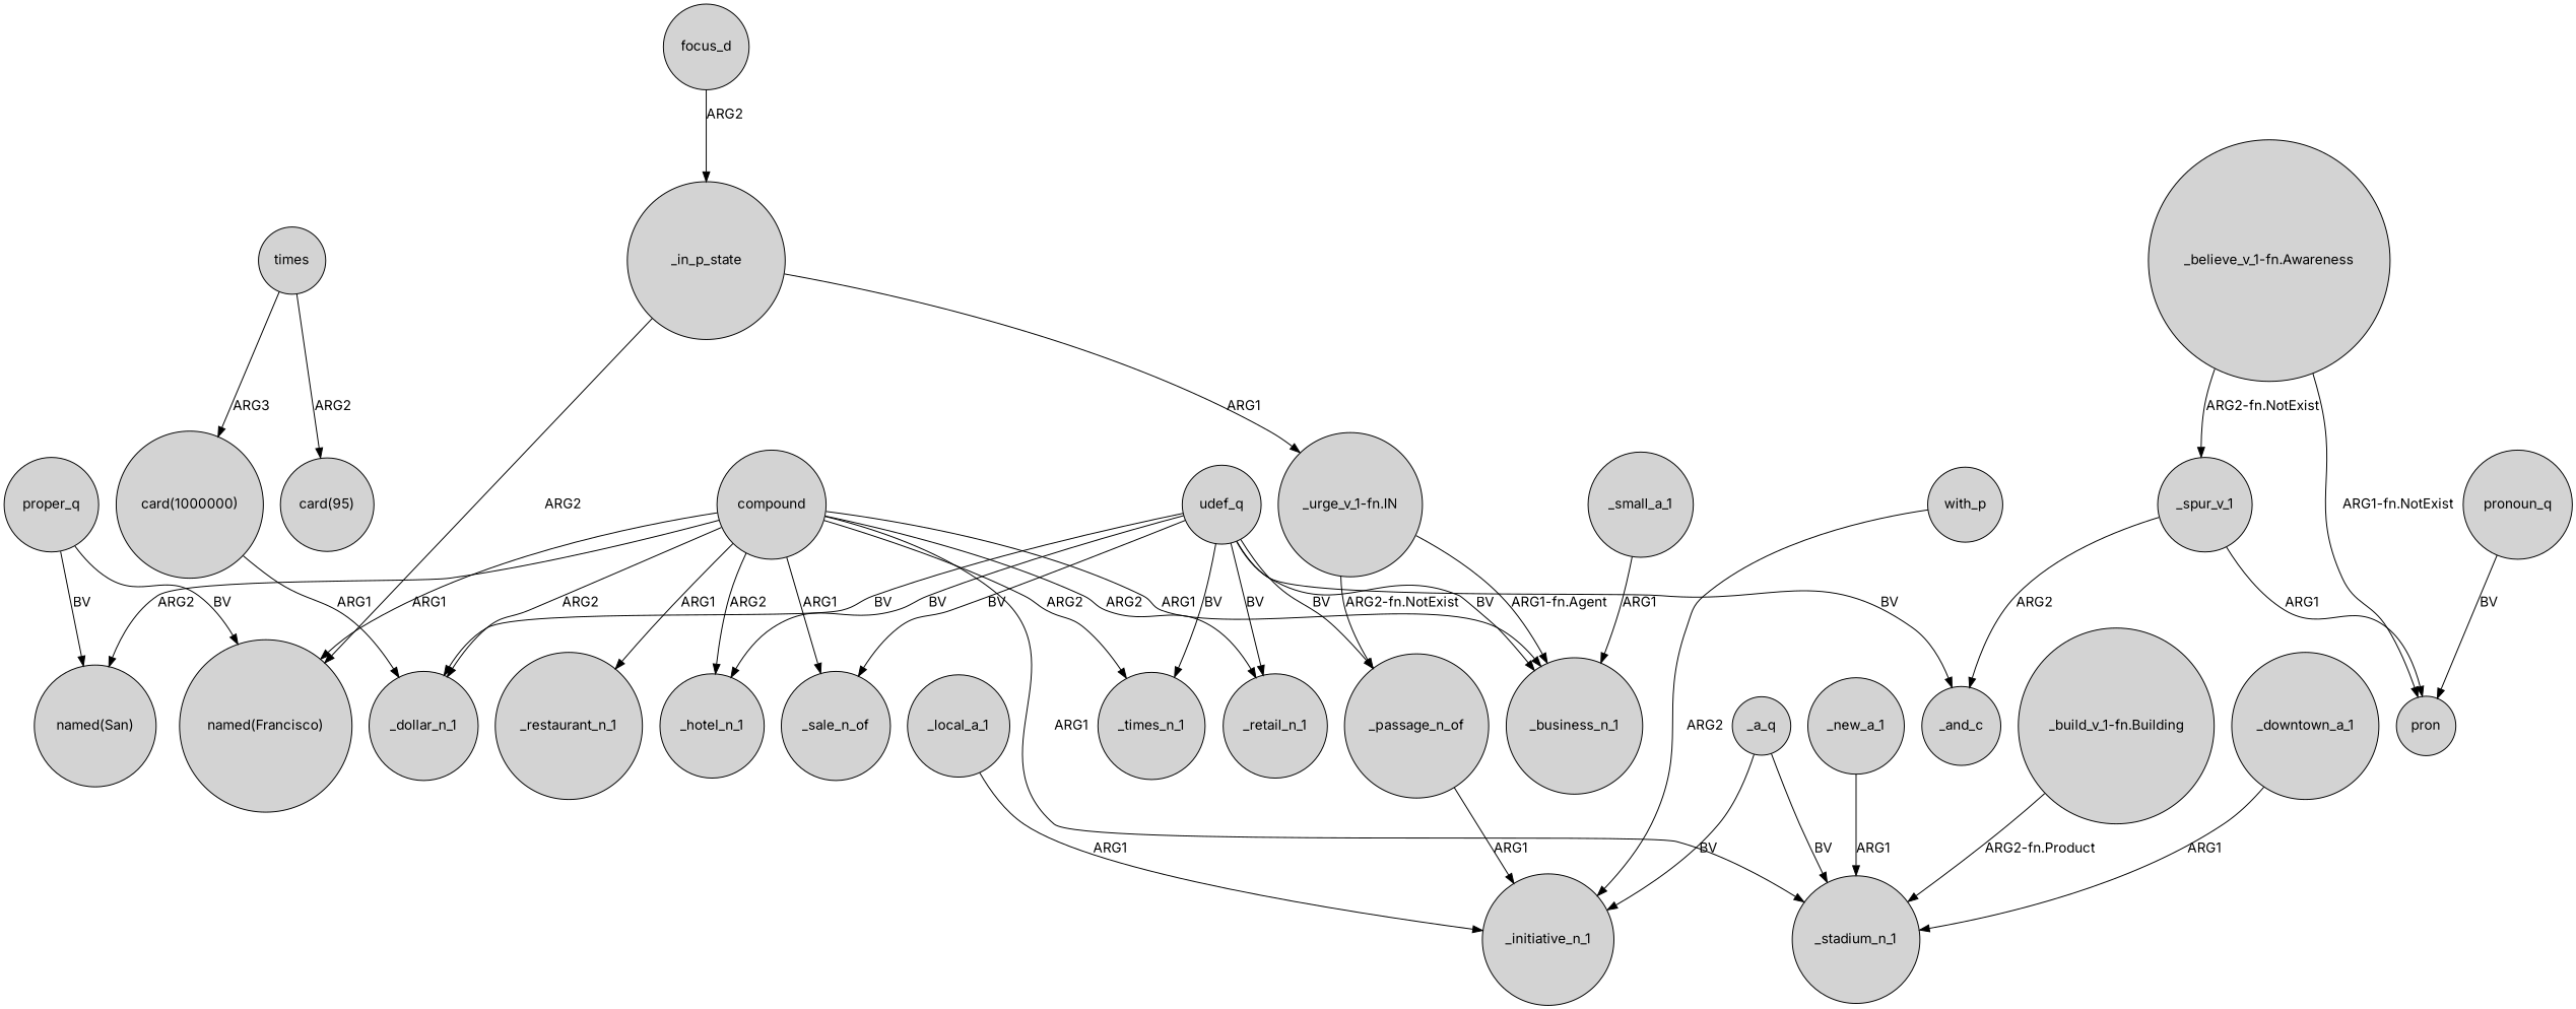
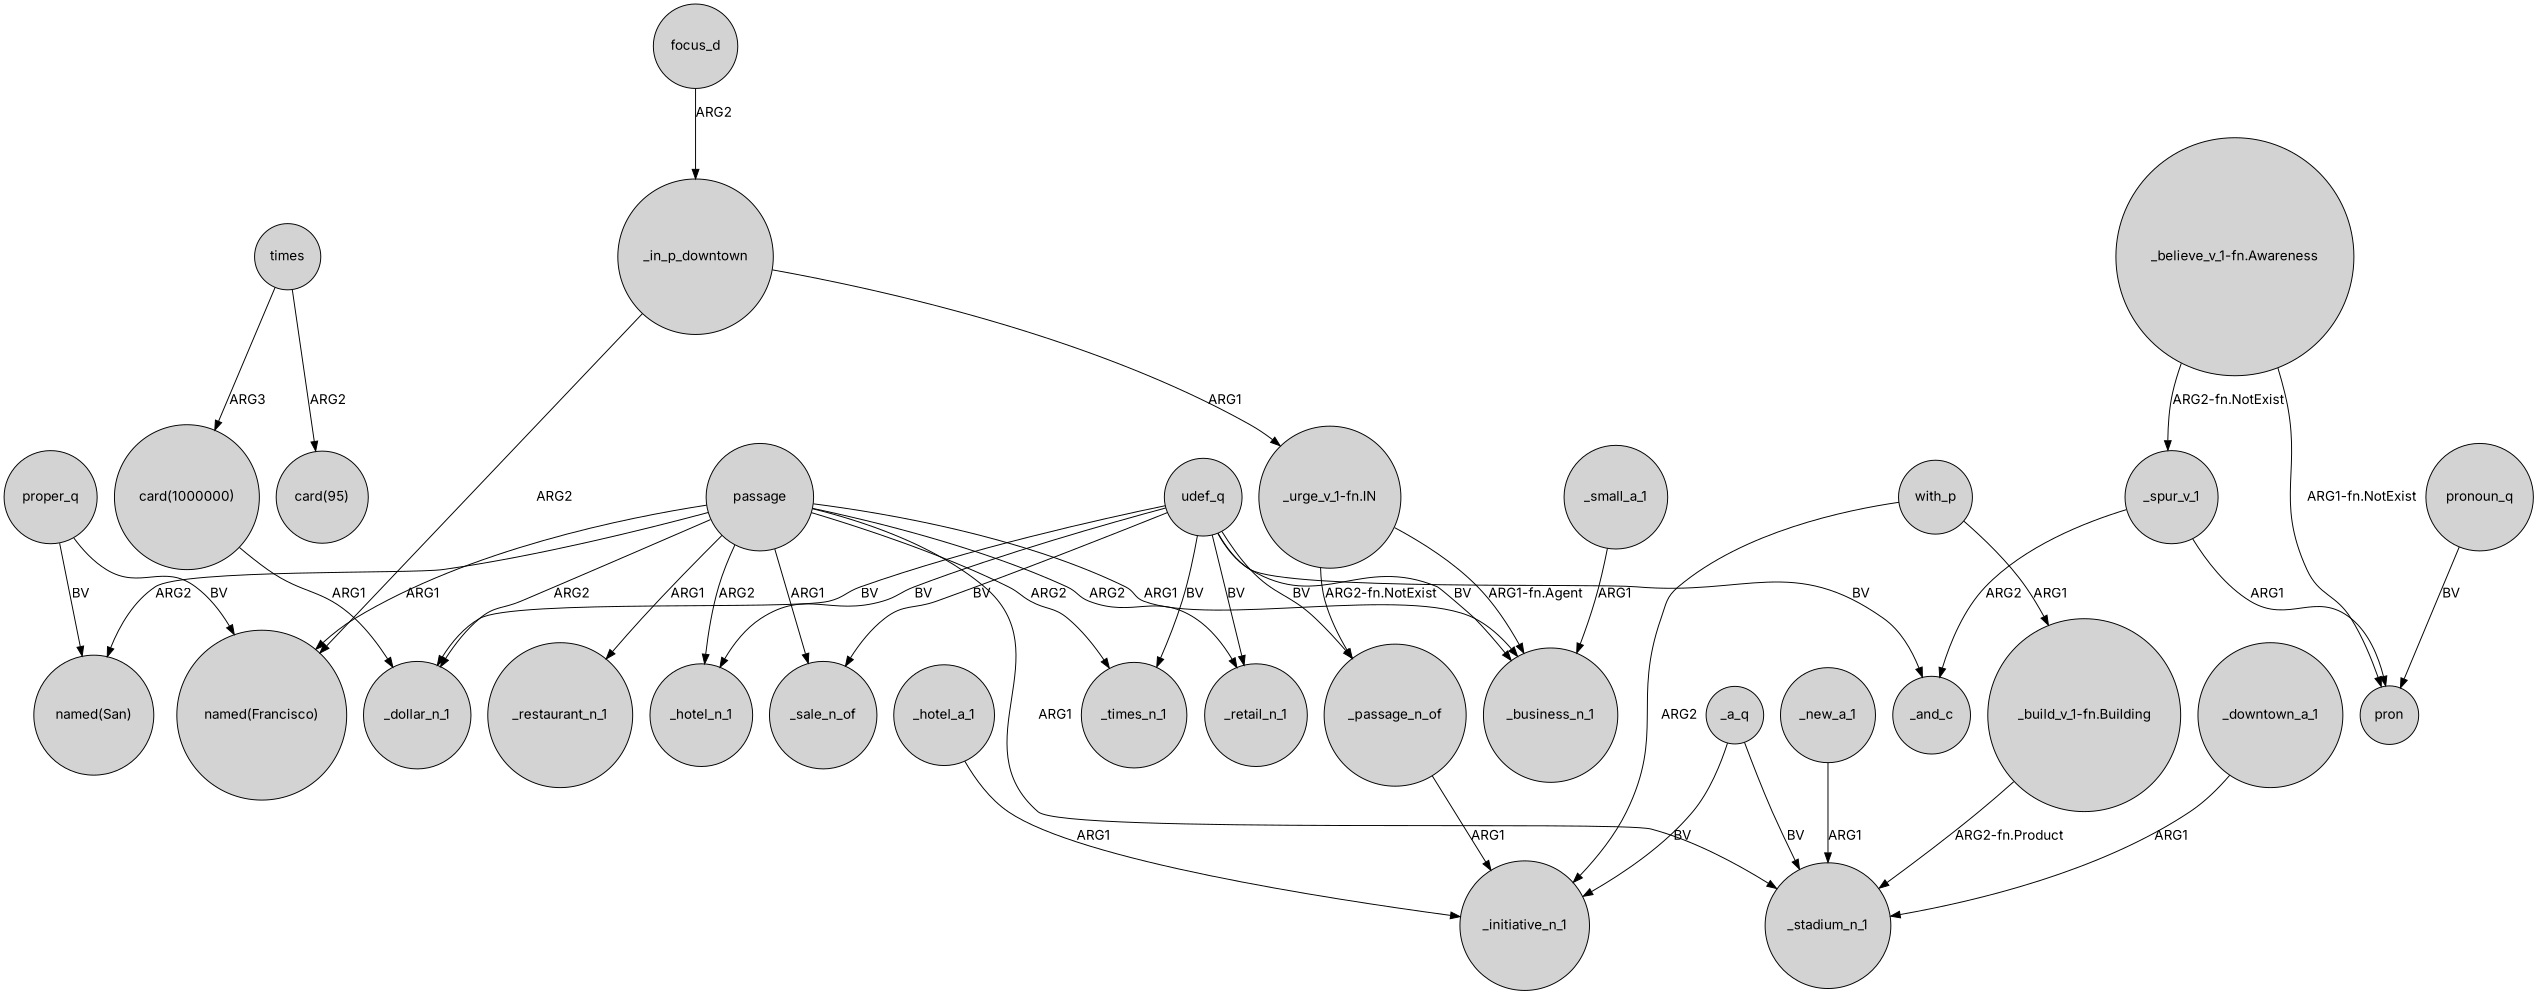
  digraph {
    fontname=Inter
    node [fontname=Inter shape=circle style=filled]
    edge [fontname=Inter]
    "card(1000000)"
    _dollar_n_1
-   _local_a_1
+   _local_a_1 [label=_hotel_a_1]
    _initiative_n_1
    proper_q
    "named(Francisco)"
    "named(San)"
-   compound
+   compound [label=passage]
    n9 [label=_times_n_1]
    _retail_n_1
    _stadium_n_1
    _restaurant_n_1
    _business_n_1
    _hotel_n_1
    _sale_n_of
    with_p
    "_build_v_1-fn.Building"
    udef_q
    _passage_n_of
    _and_c
    focus_d
-   _in_p_state
+   _in_p_state [label=_in_p_downtown]
    "_urge_v_1-fn.IN"
    _a_q
    _spur_v_1
    pron
    _downtown_a_1
    pronoun_q
    _new_a_1
    times
    "card(95)"
    _small_a_1
    "_believe_v_1-fn.Awareness"
    "card(1000000)" -> _dollar_n_1 [label=ARG1]
    _local_a_1 -> _initiative_n_1 [label=ARG1]
    proper_q -> "named(Francisco)" [label=BV]
    proper_q -> "named(San)" [label=BV]
    compound -> _dollar_n_1 [label=ARG2]
    compound -> "named(Francisco)" [label=ARG1]
    compound -> "named(San)" [label=ARG2]
    compound -> n9 [label=ARG2]
    compound -> _retail_n_1 [label=ARG2]
    compound -> _stadium_n_1 [label=ARG1]
    compound -> _restaurant_n_1 [label=ARG1]
    compound -> _business_n_1 [label=ARG1]
    compound -> _hotel_n_1 [label=ARG2]
    compound -> _sale_n_of [label=ARG1]
    with_p -> _initiative_n_1 [label=ARG2]
+   with_p -> "_build_v_1-fn.Building" [label=ARG1]
    "_build_v_1-fn.Building" -> _stadium_n_1 [label="ARG2-fn.Product"]
    udef_q -> _dollar_n_1 [label=BV]
    udef_q -> n9 [label=BV]
    udef_q -> _retail_n_1 [label=BV]
    udef_q -> _business_n_1 [label=BV]
    udef_q -> _hotel_n_1 [label=BV]
    udef_q -> _sale_n_of [label=BV]
    udef_q -> _passage_n_of [label=BV]
    udef_q -> _and_c [label=BV]
    _passage_n_of -> _initiative_n_1 [label=ARG1]
    focus_d -> _in_p_state [label=ARG2]
    _in_p_state -> "named(Francisco)" [label=ARG2]
    _in_p_state -> "_urge_v_1-fn.IN" [label=ARG1]
    "_urge_v_1-fn.IN" -> _business_n_1 [label="ARG1-fn.Agent"]
    "_urge_v_1-fn.IN" -> _passage_n_of [label="ARG2-fn.NotExist"]
    _a_q -> _initiative_n_1 [label=BV]
    _a_q -> _stadium_n_1 [label=BV]
    _spur_v_1 -> _and_c [label=ARG2]
    _spur_v_1 -> pron [label=ARG1]
    _downtown_a_1 -> _stadium_n_1 [label=ARG1]
    pronoun_q -> pron [label=BV]
    _new_a_1 -> _stadium_n_1 [label=ARG1]
    times -> "card(1000000)" [label=ARG3]
    times -> "card(95)" [label=ARG2]
    _small_a_1 -> _business_n_1 [label=ARG1]
    "_believe_v_1-fn.Awareness" -> _spur_v_1 [label="ARG2-fn.NotExist"]
    "_believe_v_1-fn.Awareness" -> pron [label="ARG1-fn.NotExist"]
  }
